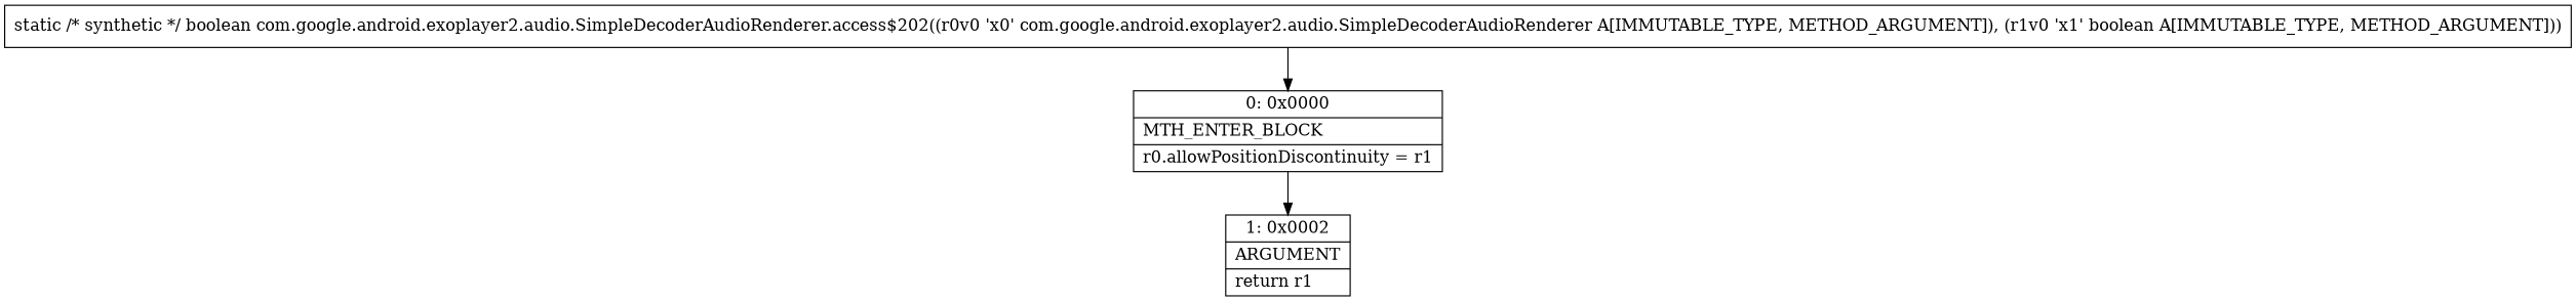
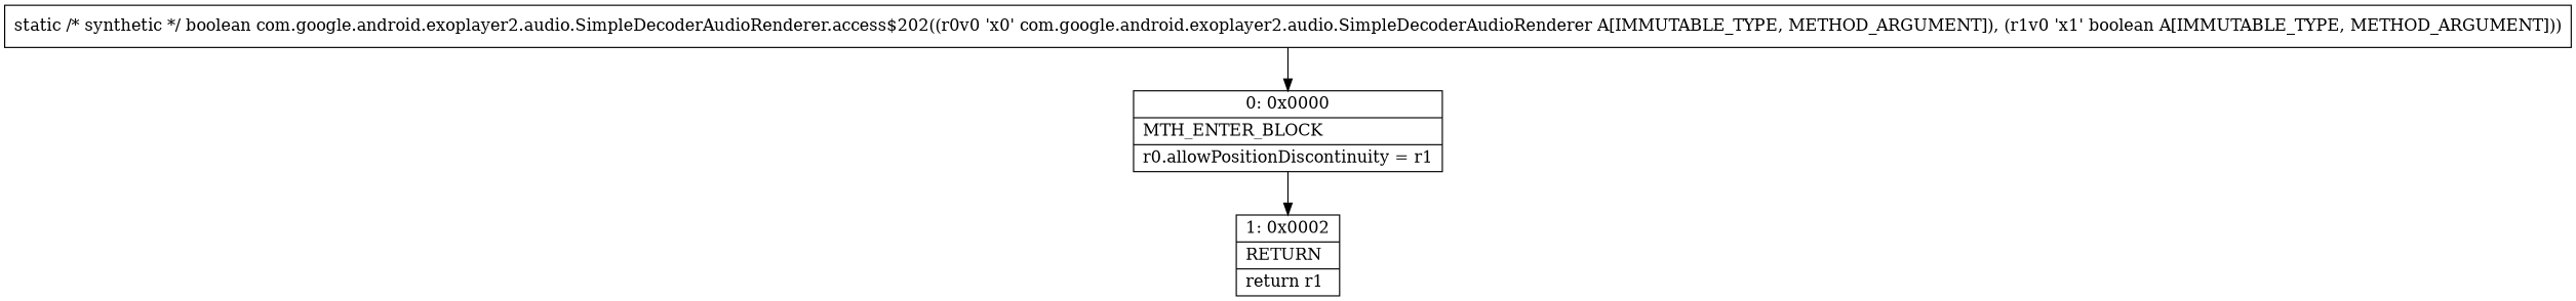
  digraph {
    node [shape=record]
    n1 [label="{0\:\ 0x0000|MTH_ENTER_BLOCK\l|r0.allowPositionDiscontinuity = r1\l}"]
-   n2 [label="{1\:\ 0x0002|ARGUMENT\l|return r1\l}"]
+   n2 [label="{1\:\ 0x0002|RETURN\l|return r1\l}"]
    n3 [label="{static \/* synthetic *\/ boolean com.google.android.exoplayer2.audio.SimpleDecoderAudioRenderer.access$202((r0v0 'x0' com.google.android.exoplayer2.audio.SimpleDecoderAudioRenderer A[IMMUTABLE_TYPE, METHOD_ARGUMENT]), (r1v0 'x1' boolean A[IMMUTABLE_TYPE, METHOD_ARGUMENT])) }"]
    n1 -> n2
    n3 -> n1
  }
